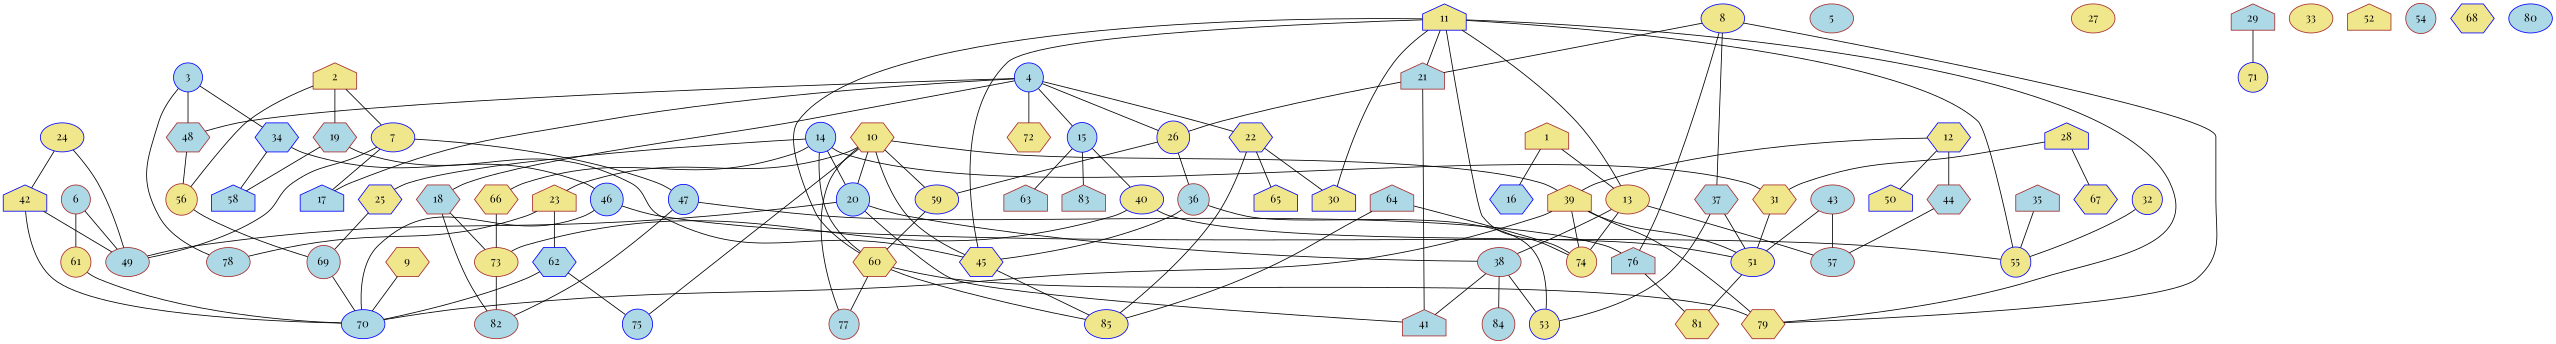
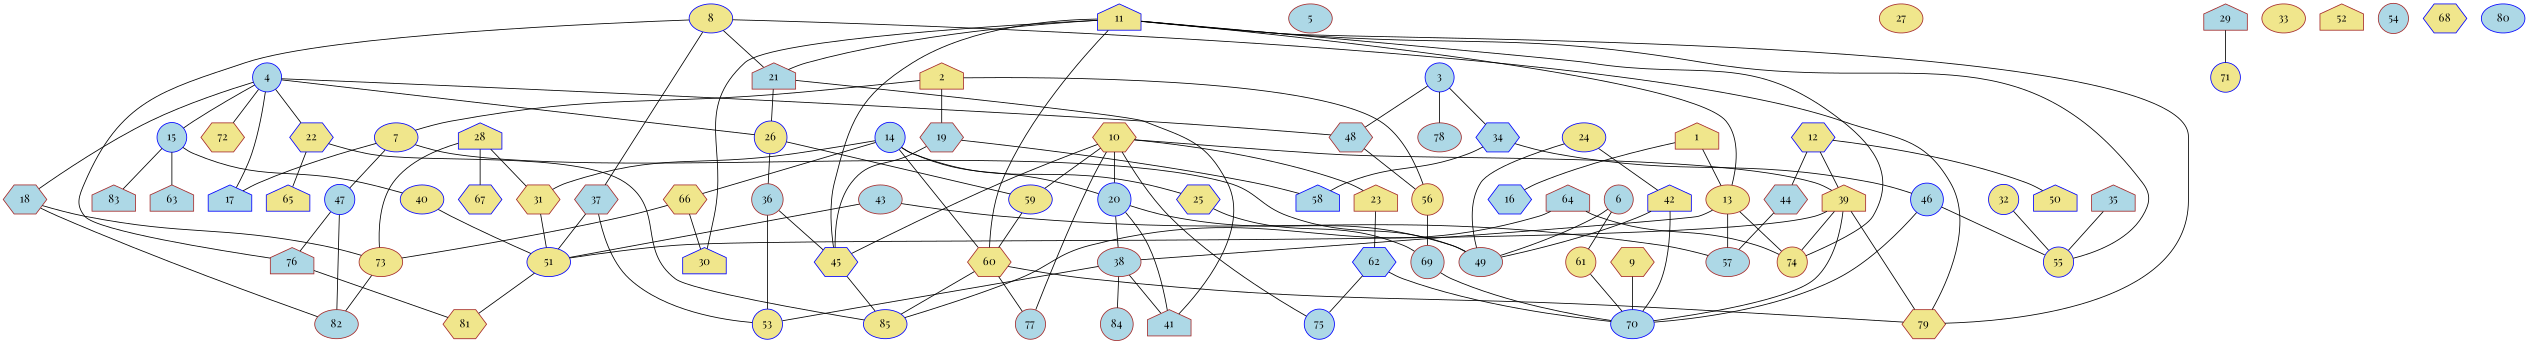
  graph {
    fontname="Playfair Display"
    node [color=brown fillcolor=khaki fontname="Playfair Display" shape=hexagon style=filled]
    edge [fontname="Playfair Display"]
    1 [shape=house]
    13 [shape=ellipse]
    16 [color=blue fillcolor=lightblue]
    74 [shape=circle]
    38 [fillcolor=lightblue shape=ellipse]
    57 [fillcolor=lightblue shape=ellipse]
    2 [shape=house]
    7 [color=blue shape=ellipse]
    19 [fillcolor=lightblue]
    56 [shape=circle]
    17 [color=blue fillcolor=lightblue shape=house]
    49 [fillcolor=lightblue shape=ellipse]
    47 [color=blue fillcolor=lightblue shape=circle]
    45 [color=blue]
    58 [color=blue fillcolor=lightblue shape=house]
    69 [fillcolor=lightblue shape=circle]
    3 [color=blue fillcolor=lightblue shape=circle]
    34 [color=blue fillcolor=lightblue]
    48 [fillcolor=lightblue]
    78 [fillcolor=lightblue shape=ellipse]
    46 [color=blue fillcolor=lightblue shape=circle]
    4 [color=blue fillcolor=lightblue shape=circle]
    15 [color=blue fillcolor=lightblue shape=circle]
    18 [fillcolor=lightblue]
    22 [color=blue]
    26 [color=blue shape=circle]
    72
    40 [color=blue shape=ellipse]
    63 [fillcolor=lightblue shape=house]
    83 [fillcolor=lightblue shape=house]
    73 [shape=ellipse]
    82 [fillcolor=lightblue shape=ellipse]
    30 [color=blue shape=house]
    65 [color=blue shape=house]
    85 [color=blue shape=ellipse]
    59 [color=blue shape=ellipse]
    36 [fillcolor=lightblue shape=circle]
    5 [fillcolor=lightblue shape=ellipse]
    6 [fillcolor=lightblue shape=circle]
    61 [shape=circle]
    70 [color=blue fillcolor=lightblue shape=ellipse]
    76 [fillcolor=lightblue shape=house]
    8 [color=blue shape=ellipse]
    21 [fillcolor=lightblue shape=house]
    37 [fillcolor=lightblue]
    79
    41 [fillcolor=lightblue shape=house]
    51 [color=blue shape=ellipse]
    53 [color=blue shape=circle]
    81
    9
    20 [color=blue fillcolor=lightblue shape=circle]
    10
    23 [shape=house]
    39 [shape=house]
    75 [color=blue fillcolor=lightblue shape=circle]
    77 [fillcolor=lightblue shape=circle]
    62 [color=blue fillcolor=lightblue]
    60
    11 [color=blue shape=house]
    55 [color=blue shape=circle]
    12 [color=blue]
    44 [fillcolor=lightblue]
    50 [color=blue shape=house]
    84 [fillcolor=lightblue shape=circle]
    14 [color=blue fillcolor=lightblue shape=circle]
    25 [color=blue]
    31
    66
    24 [color=blue shape=ellipse]
    42 [color=blue shape=house]
    27 [shape=ellipse]
    28 [color=blue shape=house]
    67 [color=blue]
    29 [fillcolor=lightblue shape=house]
    71 [color=blue shape=circle]
    32 [color=blue shape=circle]
    33 [shape=ellipse]
    35 [fillcolor=lightblue shape=house]
    43 [fillcolor=lightblue shape=ellipse]
    52 [shape=house]
    54 [fillcolor=lightblue shape=circle]
    64 [fillcolor=lightblue shape=house]
    68 [color=blue]
    80 [color=blue fillcolor=lightblue shape=ellipse]
    1 -- 13
    1 -- 16
    13 -- 74
    13 -- 38
    13 -- 57
    38 -- 41
    38 -- 53
    38 -- 84
    2 -- 7
    2 -- 19
    2 -- 56
    7 -- 17
    7 -- 49
    7 -- 47
    19 -- 45
    19 -- 58
    56 -- 69
    47 -- 82
    47 -- 76
    45 -- 85
    69 -- 70
    3 -- 34
    3 -- 48
    3 -- 78
    34 -- 58
    34 -- 46
    48 -- 56
    46 -- 70
    46 -- 55
    4 -- 17
    4 -- 48
    4 -- 15
    4 -- 18
    4 -- 22
    4 -- 26
    4 -- 72
    15 -- 40
    15 -- 63
    15 -- 83
    18 -- 73
    18 -- 82
-   22 -- 30
+   66 -- 30
    22 -- 65
    22 -- 85
    26 -- 59
    26 -- 36
    40 -- 51
    73 -- 82
    59 -- 60
    36 -- 45
    36 -- 53
    6 -- 49
    6 -- 61
    61 -- 70
    76 -- 81
    8 -- 76
    8 -- 21
    8 -- 37
    8 -- 79
    21 -- 26
    21 -- 41
    37 -- 51
    37 -- 53
    51 -- 81
    9 -- 70
    20 -- 38
    20 -- 49
    20 -- 41
    10 -- 45
    10 -- 59
    10 -- 20
    10 -- 23
    10 -- 39
    10 -- 75
    10 -- 77
-   23 -- 78
    23 -- 62
    39 -- 74
    39 -- 70
    39 -- 79
    39 -- 51
    62 -- 70
    62 -- 75
    60 -- 85
    60 -- 79
    60 -- 77
    11 -- 13
    11 -- 74
    11 -- 45
    11 -- 30
    11 -- 21
    11 -- 79
    11 -- 60
    11 -- 55
    12 -- 39
    12 -- 44
    12 -- 50
    44 -- 57
    14 -- 20
    14 -- 60
    14 -- 25
    14 -- 31
    14 -- 66
    25 -- 69
    31 -- 51
    66 -- 73
    24 -- 49
    24 -- 42
    42 -- 49
    42 -- 70
-   40 -- 73
+   28 -- 73
    28 -- 31
    28 -- 67
    29 -- 71
    32 -- 55
    35 -- 55
    43 -- 57
    43 -- 51
    64 -- 74
    64 -- 85
  }
